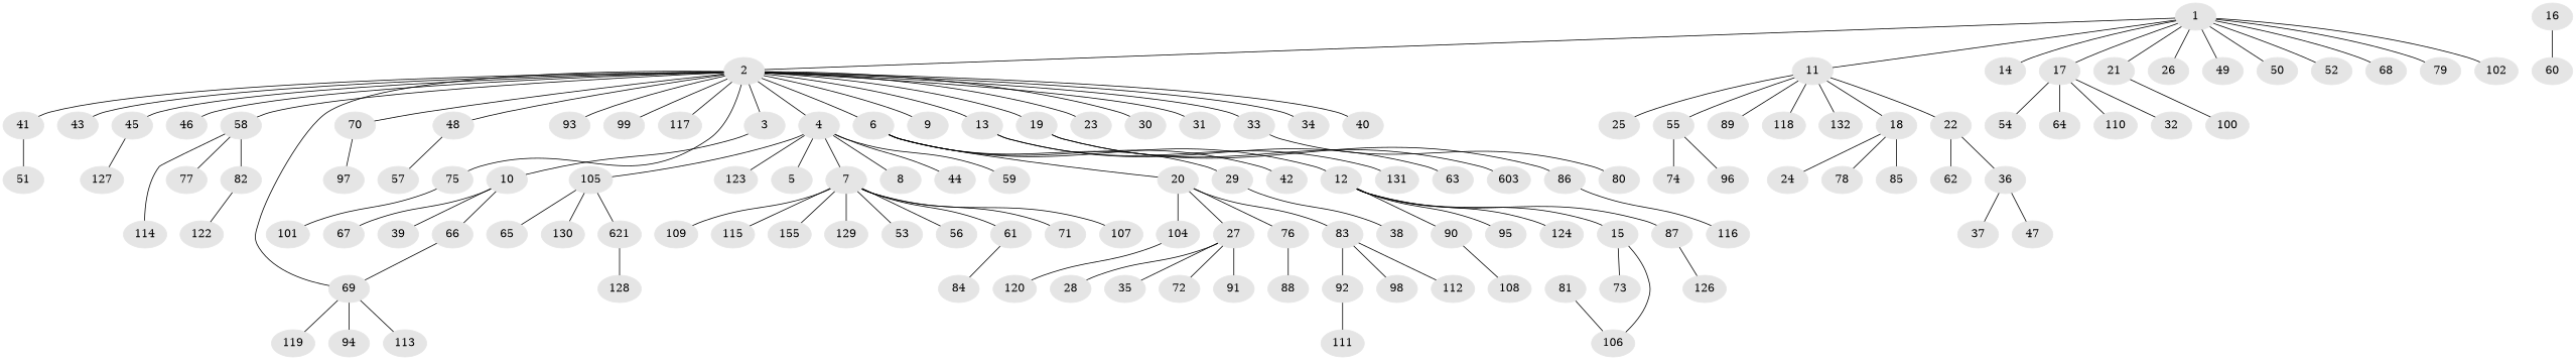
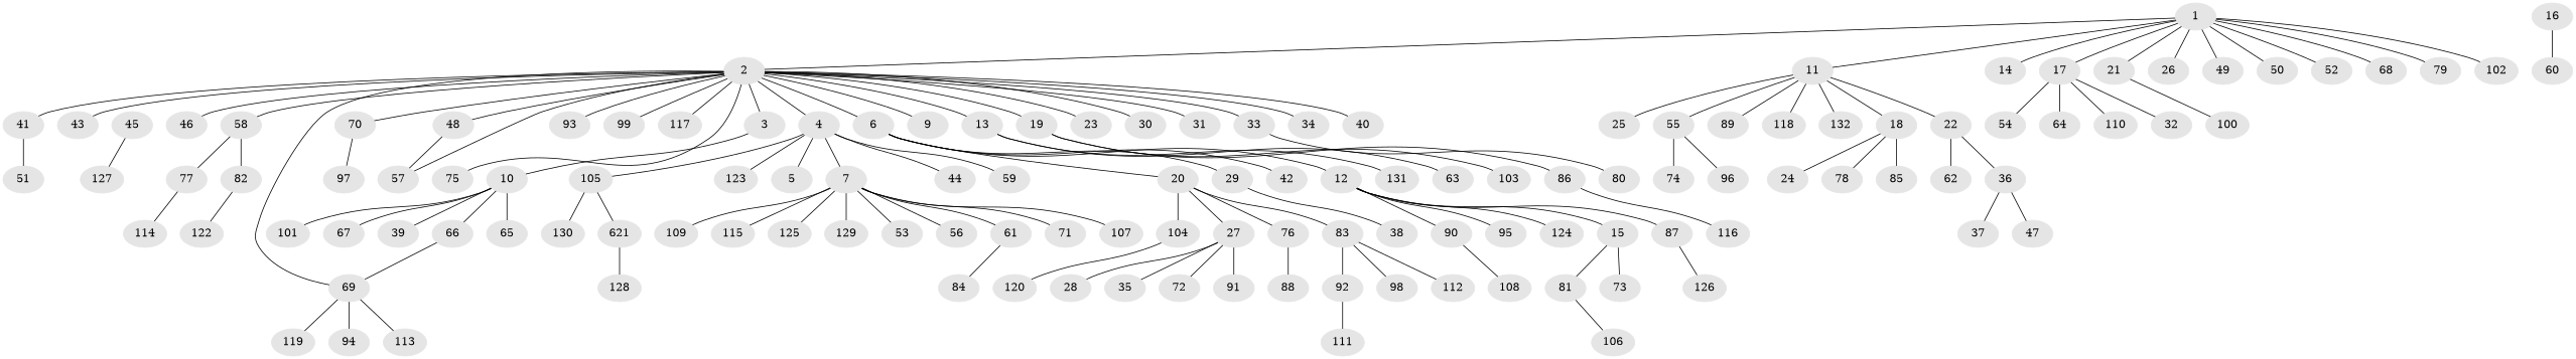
  graph {
    node [color=gray90 style=filled]
    1
    2
    11
    14
    17
    21
    26
    49
    50
    52
    68
    79
    102
    3
    4
    6
    9
    13
    19
    23
    30
    31
    33
    34
    40
    41
    43
    45
    46
    48
    58
    69
    70
    75
    93
    99
    117
    18
    22
    25
    55
    89
    118
    132
    32
    54
    64
    110
    100
    10
    5
    7
-   8
    44
    59
    105
    123
    12
    20
    29
    42
    63
    131
    86
-   103 [label=603]
+   103
    80
    51
    127
    57
    77
    82
    114
    94
    113
    119
    97
    101
    39
    65
    66
    67
    53
    56
    61
    71
    107
    109
    115
-   125 [label=155]
+   125
    129
    n91 [label=621]
    130
    15
    87
    90
    95
    124
    27
    76
    83
    104
    38
    84
    16
    60
    24
    78
    85
    36
    62
    74
    96
    73
    81
    126
    108
    106
    37
    47
    116
    28
    35
    72
    91
    88
    92
    98
    112
    120
    122
    111
    128
    1 -- 2
    1 -- 11
    1 -- 14
    1 -- 17
    1 -- 21
    1 -- 26
    1 -- 49
    1 -- 50
    1 -- 52
    1 -- 68
    1 -- 79
    1 -- 102
    2 -- 3
    2 -- 4
    2 -- 6
    2 -- 9
    2 -- 13
    2 -- 19
    2 -- 23
    2 -- 30
    2 -- 31
    2 -- 33
    2 -- 34
    2 -- 40
    2 -- 41
    2 -- 43
-   2 -- 45
+   2 -- 57
    2 -- 46
    2 -- 48
    2 -- 58
    2 -- 69
    2 -- 70
    2 -- 75
    2 -- 93
    2 -- 99
    2 -- 117
    11 -- 18
    11 -- 22
    11 -- 25
    11 -- 55
    11 -- 89
    11 -- 118
    11 -- 132
    17 -- 32
    17 -- 54
    17 -- 64
    17 -- 110
    21 -- 100
    3 -- 10
    4 -- 5
    4 -- 7
-   4 -- 8
    4 -- 44
    4 -- 59
    4 -- 105
    4 -- 123
    6 -- 12
    6 -- 20
    6 -- 29
    6 -- 42
    13 -- 63
    13 -- 131
    19 -- 86
    19 -- 103
    33 -- 80
    41 -- 51
    45 -- 127
    48 -- 57
    58 -- 77
    58 -- 82
-   58 -- 114
+   77 -- 114
    69 -- 94
    69 -- 113
    69 -- 119
    70 -- 97
-   75 -- 101
+   10 -- 101
    18 -- 24
    18 -- 78
    18 -- 85
    22 -- 36
    22 -- 62
    55 -- 74
    55 -- 96
    10 -- 39
-   105 -- 65
+   10 -- 65
    10 -- 66
    10 -- 67
    7 -- 53
    7 -- 56
    7 -- 61
    7 -- 71
    7 -- 107
    7 -- 109
    7 -- 115
    7 -- 125
    7 -- 129
    105 -- n91
    105 -- 130
    12 -- 15
    12 -- 87
    12 -- 90
    12 -- 95
    12 -- 124
    20 -- 27
    20 -- 76
    20 -- 83
    20 -- 104
    29 -- 38
    86 -- 116
    82 -- 122
    66 -- 69
    61 -- 84
    n91 -- 128
    15 -- 73
-   15 -- 106
+   15 -- 81
    87 -- 126
    90 -- 108
    27 -- 28
    27 -- 35
    27 -- 72
    27 -- 91
    76 -- 88
    83 -- 92
    83 -- 98
    83 -- 112
    104 -- 120
    16 -- 60
    36 -- 37
    36 -- 47
    81 -- 106
    92 -- 111
  }
